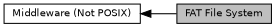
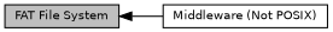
  digraph {
    rankdir=LR
    node [color=black fontname=Helvetica fontsize=10 shape=box style=filled]
    n1 [fillcolor=white height=0.2 label="Middleware (Not POSIX)" width=0.4]
    n2 [fillcolor=grey75 fontcolor=black height=0.2 label="FAT File System" width=0.4]
-   n1 -> n2 [dir=back fontname=Helvetica fontsize=10 labelfontname=Helvetica labelfontsize=10 shape=plaintext style=solid]
+   n2 -> n1 [dir=back fontname=Helvetica fontsize=10 labelfontname=Helvetica labelfontsize=10 shape=plaintext style=solid]
  }
